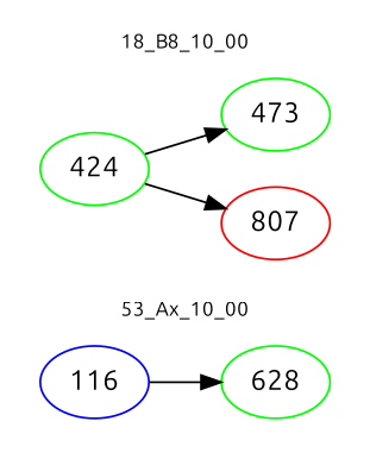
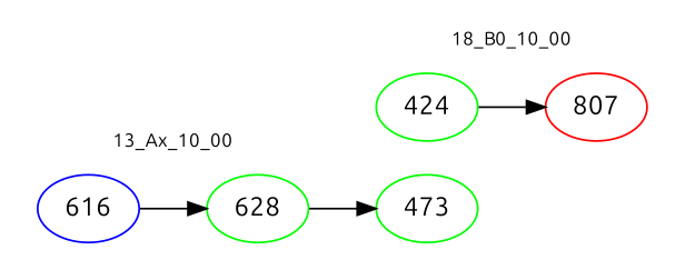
  digraph {
    fontname=Ubuntu
    rankdir=LR
    node [color=green fontname=Ubuntu]
    edge [color=black fontname=Ubuntu]
-   n1 [color=blue label=116]
+   n1 [color=blue label=616]
    n2 [label=628]
    n3 [label=424]
    n4 [color=red label=807]
    n5 [label=473]
    subgraph cluster_1 {
      color=white
      fontsize=10
-     label="53_Ax_10_00"
+     label="13_Ax_10_00"
      n1
      n2
    }
    subgraph cluster_2 {
      color=white
      fontsize=10
-     label="18_B8_10_00"
+     label="18_B0_10_00"
      n3
      n4
      n5
    }
    n1 -> n2
    n3 -> n4
-   n3 -> n5
+   n2 -> n5
  }
